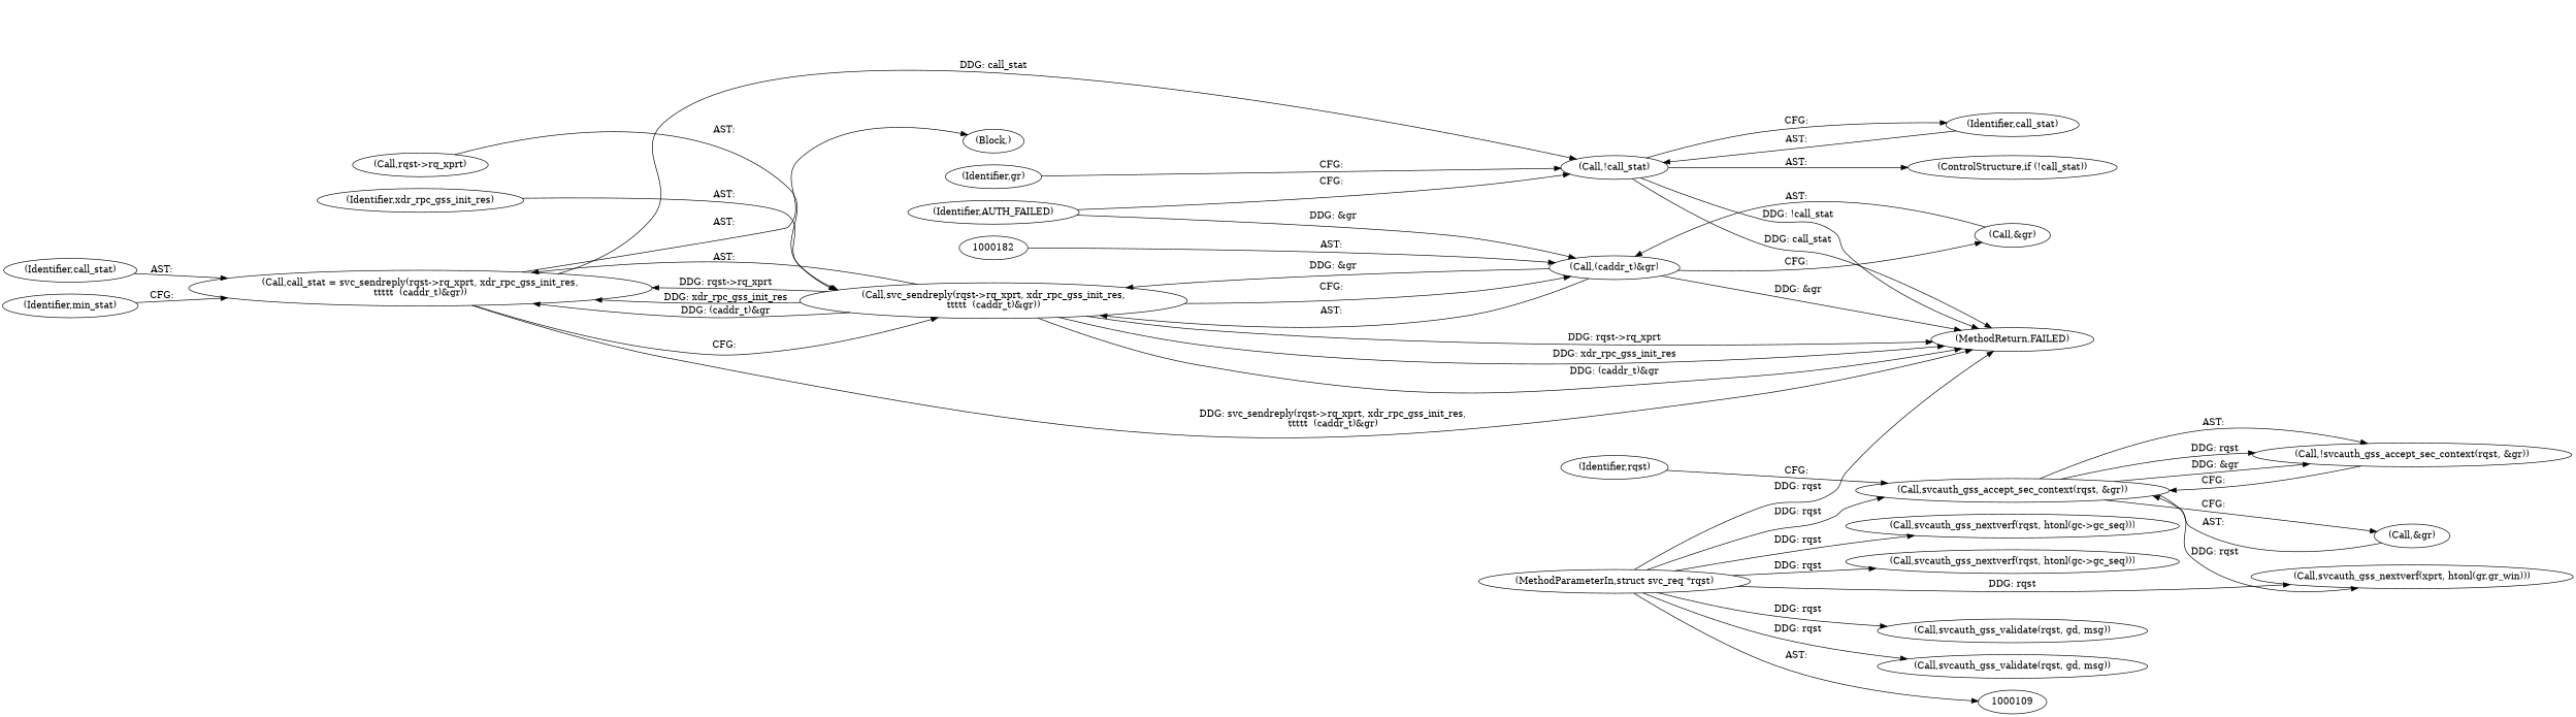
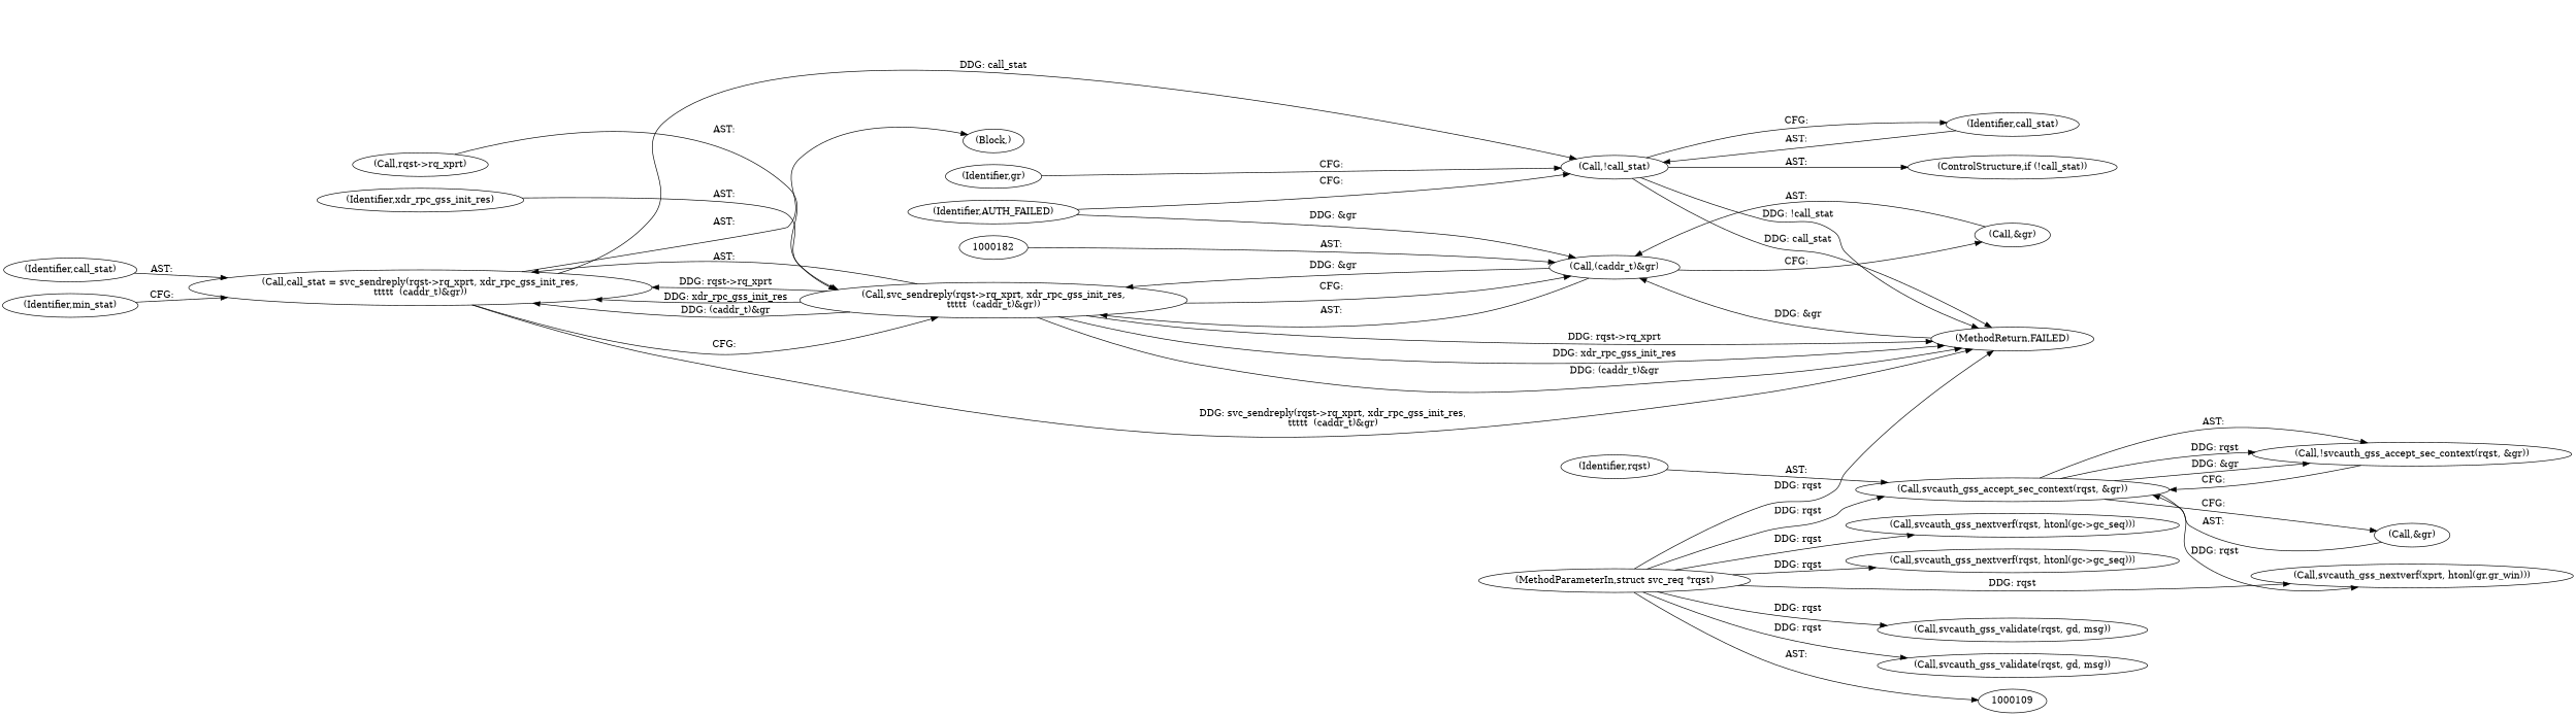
  digraph {
    rankdir=LR
    n1 [label="(Call,call_stat = svc_sendreply(rqst->rq_xprt, xdr_rpc_gss_init_res,\n\t\t\t\t\t  (caddr_t)&gr))"]
    n2 [label="(Call,svc_sendreply(rqst->rq_xprt, xdr_rpc_gss_init_res,\n\t\t\t\t\t  (caddr_t)&gr))"]
    n3 [label="(Call,!call_stat)"]
    n4 [label="(Block,)"]
    n5 [label="(MethodReturn,FAILED)"]
    n6 [label="(Call,(caddr_t)&gr)"]
    n7 [label="(ControlStructure,if (!call_stat))"]
    n8 [label="(Identifier,call_stat)"]
    n9 [label="(Call,&gr)"]
    n10 [label="(Call,svcauth_gss_accept_sec_context(rqst, &gr))"]
    n11 [label="(Call,!svcauth_gss_accept_sec_context(rqst, &gr))"]
    n12 [label="(Call,&gr)"]
    n13 [label="(Call,svcauth_gss_nextverf(xprt, htonl(gr.gr_win)))"]
    n14 [label="(MethodParameterIn,struct svc_req *rqst)"]
    n15 [label="(Call,svcauth_gss_nextverf(rqst, htonl(gc->gc_seq)))"]
    n16 [label="(Call,svcauth_gss_nextverf(rqst, htonl(gc->gc_seq)))"]
    n17 [label="(Call,svcauth_gss_validate(rqst, gd, msg))"]
    n18 [label="(Call,svcauth_gss_validate(rqst, gd, msg))"]
    1000109
    n20 [label="(Identifier,rqst)"]
    n21 [label="(Identifier,call_stat)"]
    n22 [label="(Identifier,min_stat)"]
    n23 [label="(Identifier,gr)"]
    n24 [label="(Call,rqst->rq_xprt)"]
    n25 [label="(Identifier,AUTH_FAILED)"]
    n26 [label="(Identifier,xdr_rpc_gss_init_res)"]
    n27 [label=1000182]
    n1 -> n2 [label="CFG: "]
    n1 -> n3 [label="DDG: call_stat"]
    n1 -> n4 [label="AST: "]
    n1 -> n5 [label="DDG: svc_sendreply(rqst->rq_xprt, xdr_rpc_gss_init_res,\n\t\t\t\t\t  (caddr_t)&gr)"]
    n2 -> n1 [label="AST: "]
    n2 -> n1 [label="DDG: rqst->rq_xprt"]
    n2 -> n1 [label="DDG: xdr_rpc_gss_init_res"]
    n2 -> n1 [label="DDG: (caddr_t)&gr"]
    n2 -> n5 [label="DDG: rqst->rq_xprt"]
    n2 -> n5 [label="DDG: xdr_rpc_gss_init_res"]
    n2 -> n5 [label="DDG: (caddr_t)&gr"]
    n2 -> n6 [label="CFG: "]
    n3 -> n5 [label="DDG: !call_stat"]
    n3 -> n5 [label="DDG: call_stat"]
    n3 -> n7 [label="AST: "]
    n3 -> n8 [label="CFG: "]
    n6 -> n2 [label="AST: "]
    n6 -> n2 [label="DDG: &gr"]
-   n6 -> n5 [label="DDG: &gr"]
+   n5 -> n6 [label="DDG: &gr"]
    n6 -> n9 [label="CFG: "]
    n8 -> n3 [label="AST: "]
    n9 -> n6 [label="AST: "]
    n10 -> n11 [label="AST: "]
    n10 -> n11 [label="DDG: rqst"]
    n10 -> n11 [label="DDG: &gr"]
    n10 -> n12 [label="CFG: "]
    n10 -> n13 [label="DDG: rqst"]
    n11 -> n10 [label="CFG: "]
    n12 -> n10 [label="AST: "]
    n14 -> n5 [label="DDG: rqst"]
    n14 -> n10 [label="DDG: rqst"]
    n14 -> n13 [label="DDG: rqst"]
    n14 -> n15 [label="DDG: rqst"]
    n14 -> n16 [label="DDG: rqst"]
    n14 -> n17 [label="DDG: rqst"]
    n14 -> n18 [label="DDG: rqst"]
    n14 -> 1000109 [label="AST: "]
-   n20 -> n10 [label="CFG: "]
+   n20 -> n10 [label="AST: "]
    n21 -> n1 [label="AST: "]
    n22 -> n1 [label="CFG: "]
    n23 -> n3 [label="CFG: "]
    n24 -> n2 [label="AST: "]
    n25 -> n3 [label="CFG: "]
    n25 -> n6 [label="DDG: &gr"]
    n26 -> n2 [label="AST: "]
    n27 -> n6 [label="AST: "]
  }
